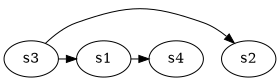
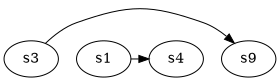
  digraph {
    node [player=0]
    s3 [player=1]
    s1
-   s2
+   s2 [label=s9]
    s4
-   s3 -> s1 [constraint="time == 0 || time == 6 || time == 10"]
    s3 -> s2 [constraint="time == 18"]
    s1 -> s4 [constraint="!(time % 5 == 3)"]
  }
